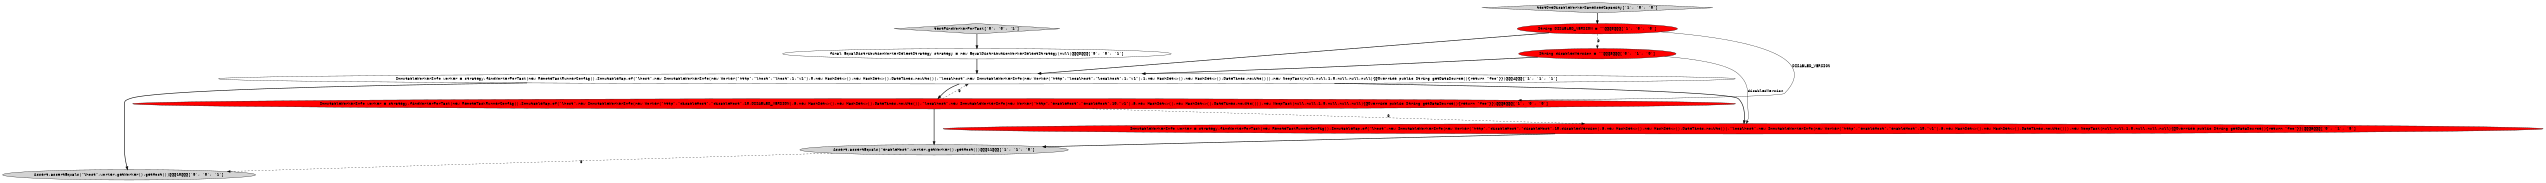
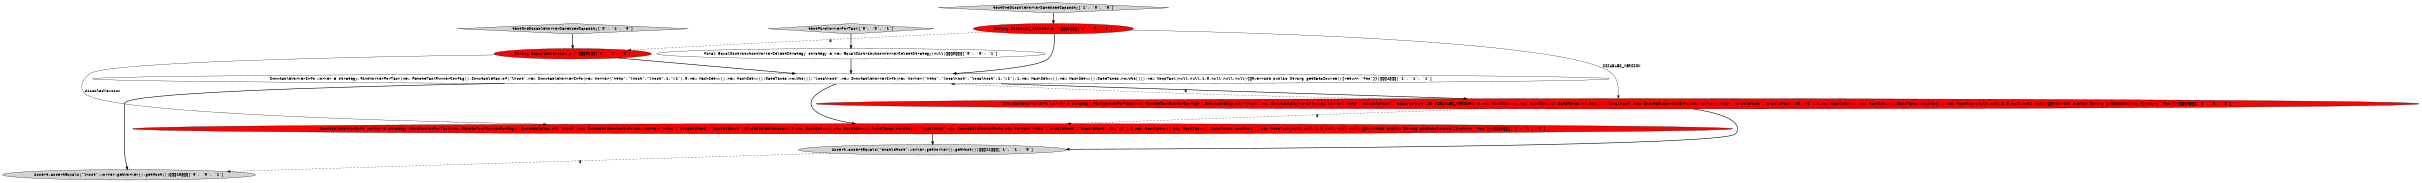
  digraph {
    fontname="DejaVu Sans Mono"
    node [fillcolor=lightgray shape=ellipse style=filled fontname="DejaVu Sans Mono"]
    edge [style=bold fontname="DejaVu Sans Mono"]
    n1 [fillcolor=red label="String DISABLED_VERSION = \"\"@@@3@@@['1', '0', '0']"]
    n2 [fillcolor=red label="String disabledVersion = \"\"@@@3@@@['0', '1', '0']"]
    n3 [fillcolor=white label="ImmutableWorkerInfo worker = strategy.findWorkerForTask(new RemoteTaskRunnerConfig(),ImmutableMap.of(\"lhost\",new ImmutableWorkerInfo(new Worker(\"http\",\"lhost\",\"lhost\",1,\"v1\"),0,new HashSet<>(),new HashSet<>(),DateTimes.nowUtc()),\"localhost\",new ImmutableWorkerInfo(new Worker(\"http\",\"localhost\",\"localhost\",1,\"v1\"),1,new HashSet<>(),new HashSet<>(),DateTimes.nowUtc())),new NoopTask(null,null,1,0,null,null,null){@Override public String getDataSource(){return \"foo\"}})@@@4@@@['1', '1', '1']"]
    n4 [fillcolor=red label="ImmutableWorkerInfo worker = strategy.findWorkerForTask(new RemoteTaskRunnerConfig(),ImmutableMap.of(\"lhost\",new ImmutableWorkerInfo(new Worker(\"http\",\"disableHost\",\"disableHost\",10,DISABLED_VERSION),5,new HashSet<>(),new HashSet<>(),DateTimes.nowUtc()),\"localhost\",new ImmutableWorkerInfo(new Worker(\"http\",\"enableHost\",\"enableHost\",10,\"v1\"),5,new HashSet<>(),new HashSet<>(),DateTimes.nowUtc())),new NoopTask(null,null,1,0,null,null,null){@Override public String getDataSource(){return \"foo\"}})@@@5@@@['1', '0', '0']"]
+   n5 [label="testOneDisableWorkerSameUsedCapacity['0', '1', '0']" shape=diamond]
    n6 [fillcolor=red label="ImmutableWorkerInfo worker = strategy.findWorkerForTask(new RemoteTaskRunnerConfig(),ImmutableMap.of(\"lhost\",new ImmutableWorkerInfo(new Worker(\"http\",\"disableHost\",\"disableHost\",10,disabledVersion),5,new HashSet<>(),new HashSet<>(),DateTimes.nowUtc()),\"localhost\",new ImmutableWorkerInfo(new Worker(\"http\",\"enableHost\",\"enableHost\",10,\"v1\"),5,new HashSet<>(),new HashSet<>(),DateTimes.nowUtc())),new NoopTask(null,null,1,0,null,null,null){@Override public String getDataSource(){return \"foo\"}})@@@5@@@['0', '1', '0']"]
    n7 [label="Assert.assertEquals(\"lhost\",worker.getWorker().getHost())@@@10@@@['0', '0', '1']"]
    n8 [label="testOneDisableWorkerSameUsedCapacity['1', '0', '0']" shape=diamond]
    n9 [label="Assert.assertEquals(\"enableHost\",worker.getWorker().getHost())@@@11@@@['1', '1', '0']"]
    n10 [fillcolor=white label="final EqualDistributionWorkerSelectStrategy strategy = new EqualDistributionWorkerSelectStrategy(null)@@@3@@@['0', '0', '1']"]
    n11 [label="testFindWorkerForTask['0', '0', '1']" shape=diamond]
    n1 -> n2 [label=0 style=dashed]
    n1 -> n3
    n1 -> n4 [label=DISABLED_VERSION style=solid]
    n2 -> n3
    n2 -> n6 [label=disabledVersion style=solid]
    n3 -> n4
    n3 -> n6
    n3 -> n7
    n4 -> n3 [label=0 style=dashed]
    n4 -> n6 [label=0 style=dashed]
    n4 -> n9
+   n5 -> n2
    n6 -> n9
    n8 -> n1
    n9 -> n7 [label=0 style=dashed]
    n10 -> n3
    n11 -> n10
  }
